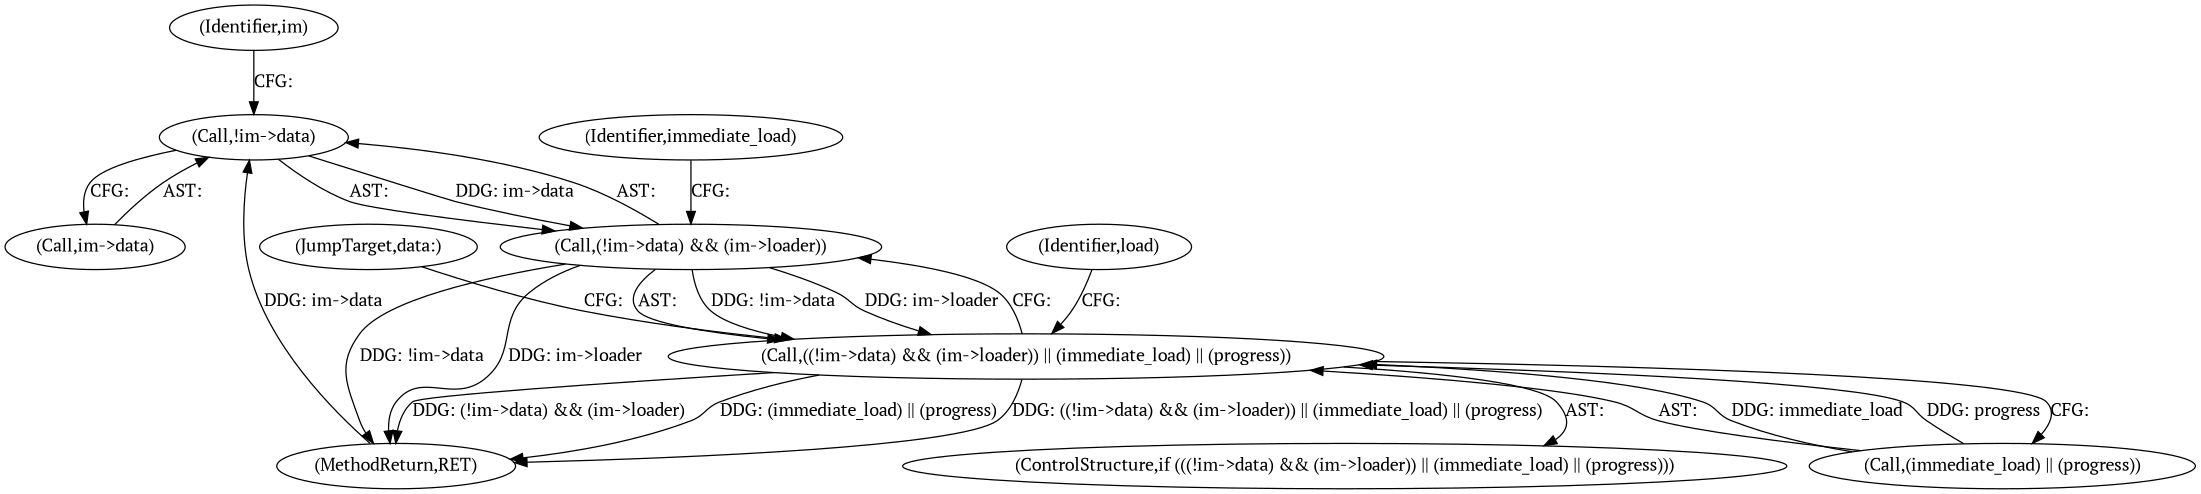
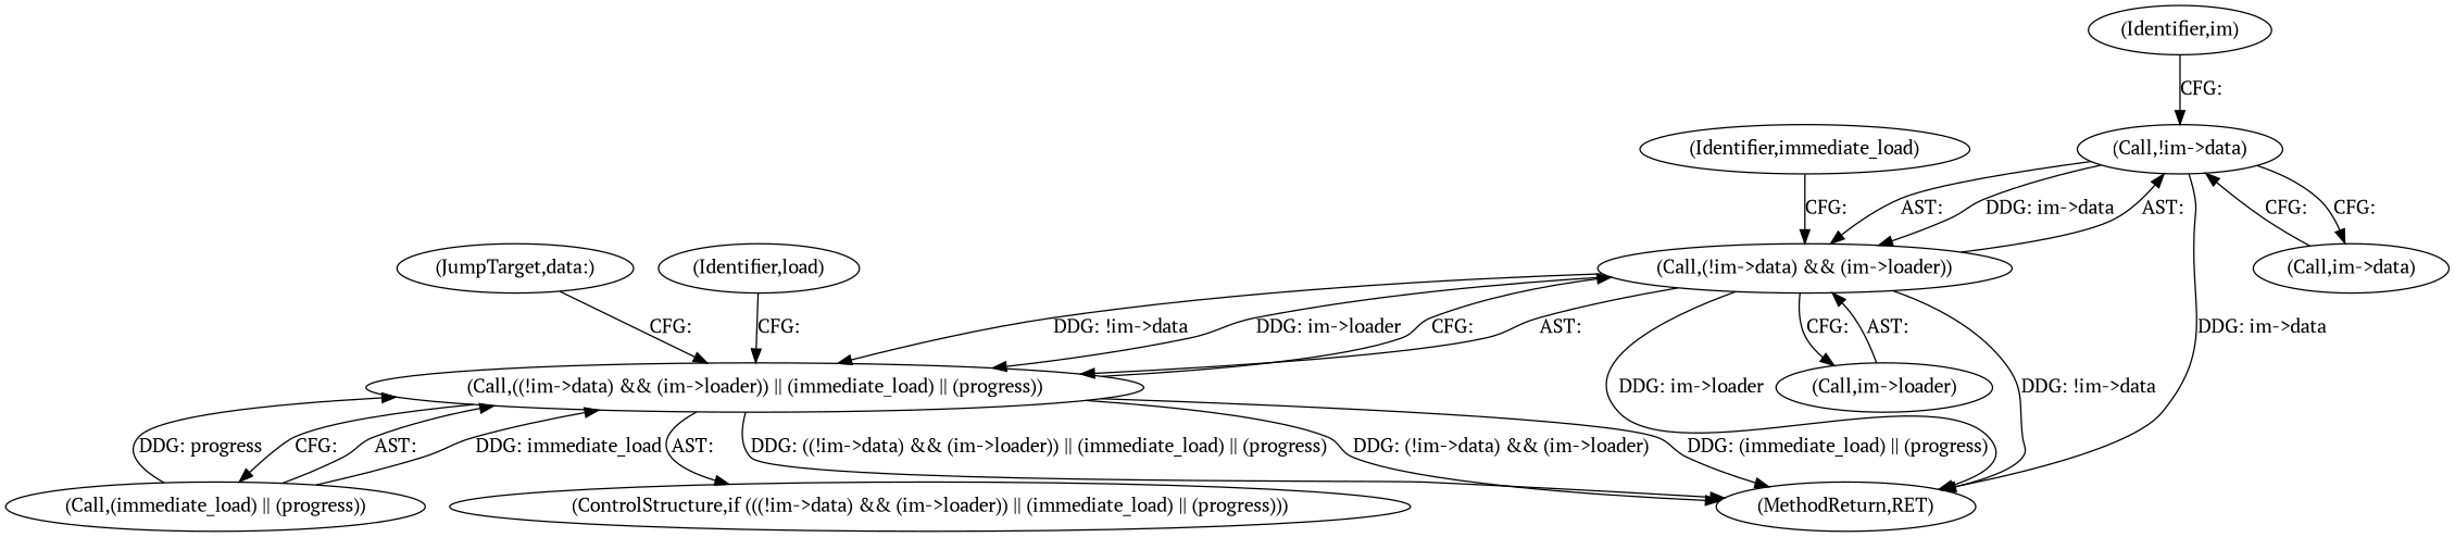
  digraph {
    fontname="PT Serif"
    node [fontname="PT Serif"]
    edge [fontname="PT Serif"]
    n1 [label="(Call,!im->data)"]
    n2 [label="(Call,(!im->data) && (im->loader))"]
    n3 [label="(MethodReturn,RET)"]
    n4 [label="(Call,im->data)"]
    n5 [label="(Call,((!im->data) && (im->loader)) || (immediate_load) || (progress))"]
+   n6 [label="(Call,im->loader)"]
    n7 [label="(Call,(immediate_load) || (progress))"]
    n8 [label="(ControlStructure,if (((!im->data) && (im->loader)) || (immediate_load) || (progress)))"]
    n9 [label="(Identifier,immediate_load)"]
    n10 [label="(JumpTarget,data:)"]
    n11 [label="(Identifier,load)"]
    n12 [label="(Identifier,im)"]
    n1 -> n2 [label="AST: "]
    n1 -> n2 [label="DDG: im->data"]
-   n3 -> n1 [label="DDG: im->data"]
+   n1 -> n3 [label="DDG: im->data"]
    n1 -> n4 [label="CFG: "]
    n2 -> n1 [label="AST: "]
    n2 -> n3 [label="DDG: !im->data"]
    n2 -> n3 [label="DDG: im->loader"]
    n2 -> n5 [label="AST: "]
    n2 -> n5 [label="DDG: !im->data"]
    n2 -> n5 [label="DDG: im->loader"]
-   n4 -> n1 [label="AST: "]
+   n2 -> n6 [label="CFG: "]
+   n4 -> n1 [label="CFG: "]
    n5 -> n2 [label="CFG: "]
    n5 -> n3 [label="DDG: (immediate_load) || (progress)"]
    n5 -> n3 [label="DDG: ((!im->data) && (im->loader)) || (immediate_load) || (progress)"]
    n5 -> n3 [label="DDG: (!im->data) && (im->loader)"]
    n5 -> n7 [label="CFG: "]
    n5 -> n8 [label="AST: "]
+   n6 -> n2 [label="AST: "]
    n7 -> n5 [label="AST: "]
    n7 -> n5 [label="DDG: immediate_load"]
    n7 -> n5 [label="DDG: progress"]
    n9 -> n2 [label="CFG: "]
    n10 -> n5 [label="CFG: "]
    n11 -> n5 [label="CFG: "]
    n12 -> n1 [label="CFG: "]
  }
